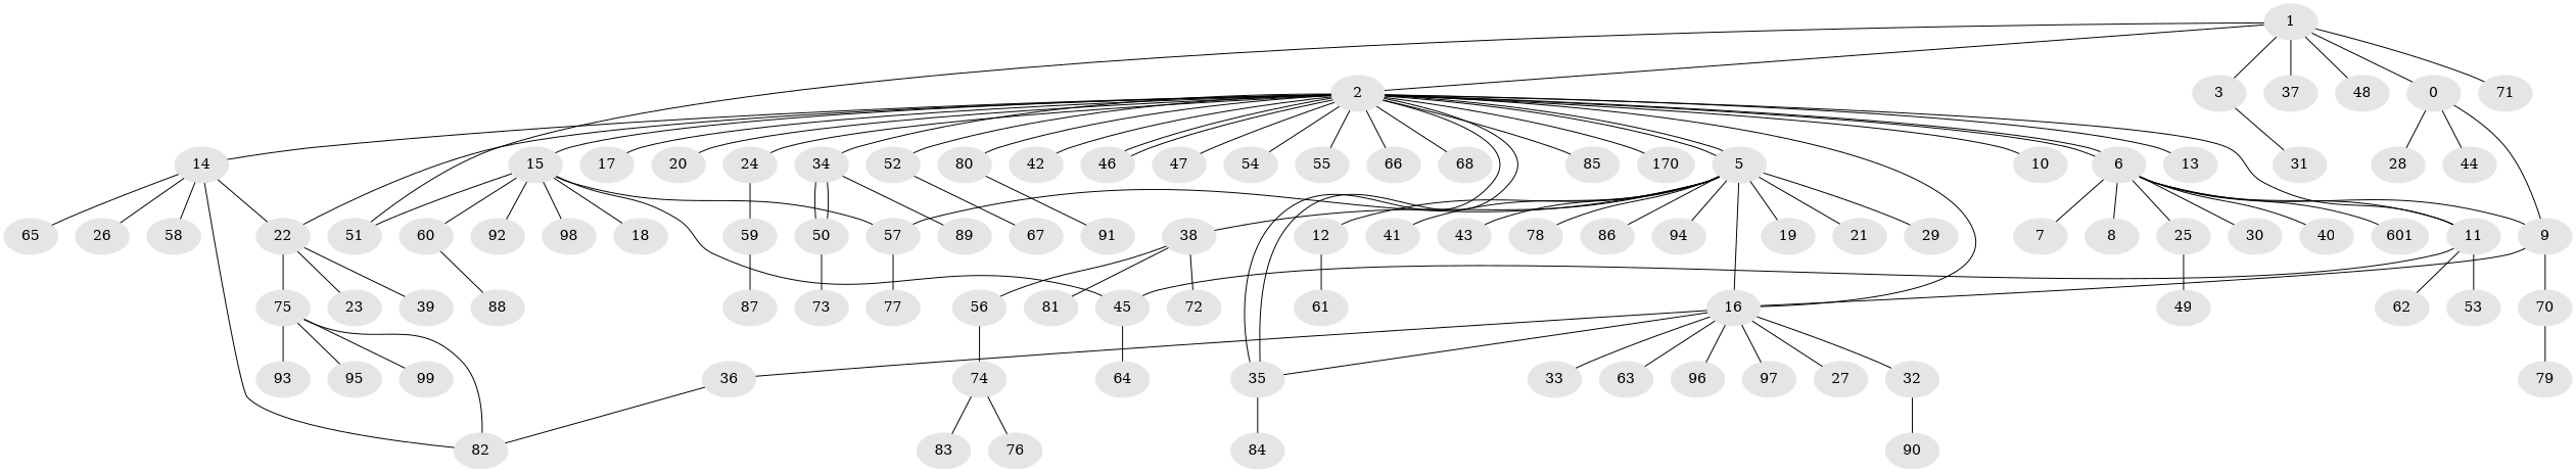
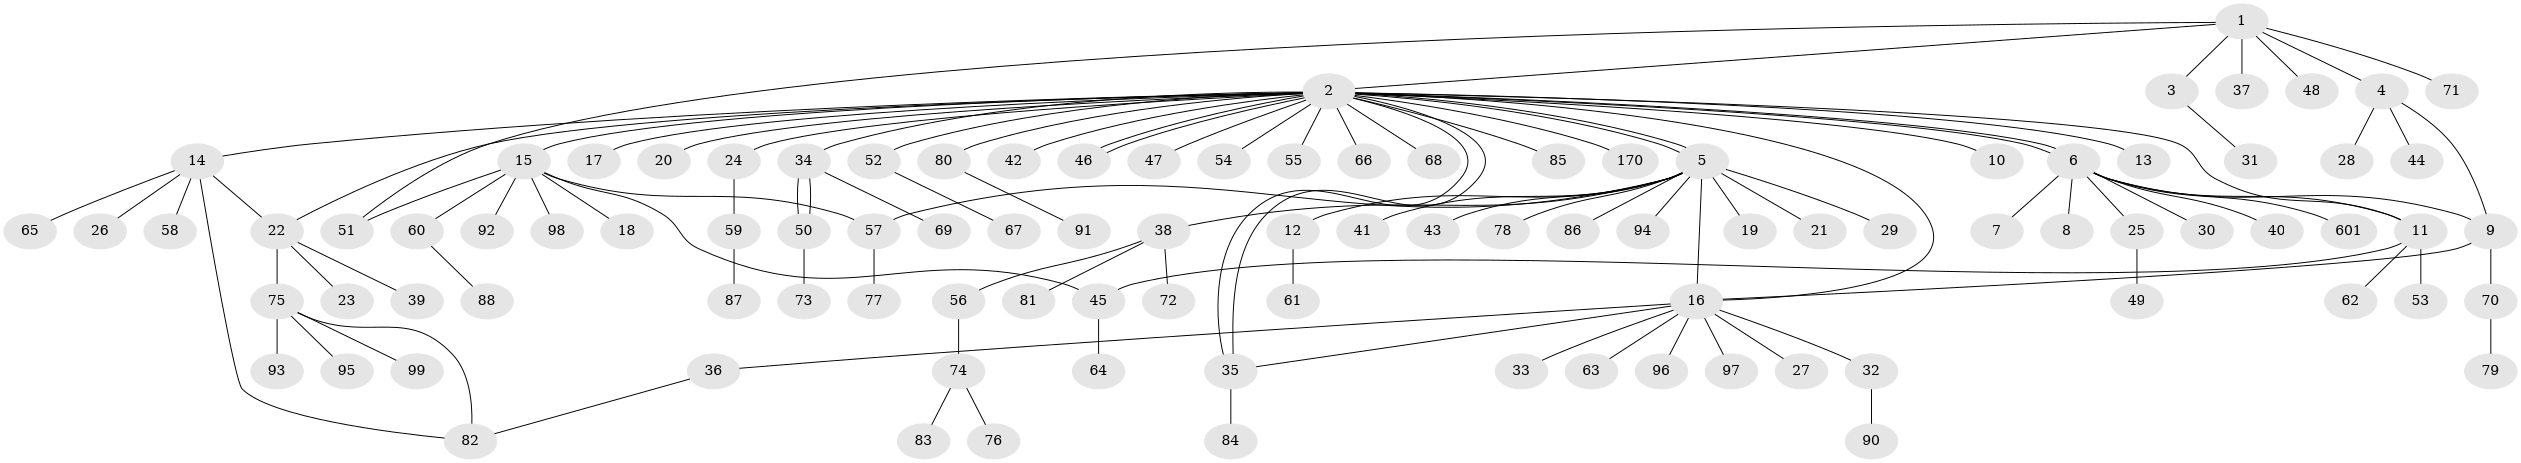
  graph {
    node [color=gray90 style=filled]
    1
    2
    3
-   4 [label=0]
+   4
    37
    48
    51
    71
    5
    6
    10
    11
    13
    14
    15
    16
    17
    20
    22
    24
    34
    35
    42
    46
    47
    52
    54
    55
    66
    68
    80
    85
    n33 [label=170]
    31
    9
    28
    44
    12
    19
    21
    29
    38
    41
    43
    57
    78
    86
    94
    7
    8
    25
    30
    40
    n54 [label=601]
    45
    53
    62
    26
    58
    65
    82
    18
    60
    92
    98
    27
    32
    33
    36
    63
    96
    97
    23
    39
    75
    59
    50
-   89
+   89 [label=69]
    84
    67
    91
    70
    61
    56
    72
    81
    77
    49
    79
    64
    88
    90
    93
    95
    99
    87
    73
    74
    76
    83
    1 -- 2
    1 -- 3
    1 -- 4
    1 -- 37
    1 -- 48
    1 -- 51
    1 -- 71
    2 -- 5
    2 -- 5
    2 -- 6
    2 -- 6
    2 -- 10
    2 -- 11
    2 -- 13
    2 -- 14
    2 -- 15
    2 -- 16
    2 -- 17
    2 -- 20
    2 -- 22
    2 -- 24
    2 -- 34
    2 -- 35
    2 -- 35
    2 -- 42
    2 -- 46
    2 -- 46
    2 -- 47
    2 -- 52
    2 -- 54
    2 -- 55
    2 -- 66
    2 -- 68
    2 -- 80
    2 -- 85
    2 -- n33
    3 -- 31
    4 -- 9
    4 -- 28
    4 -- 44
    5 -- 16
    5 -- 12
    5 -- 19
    5 -- 21
    5 -- 29
    5 -- 38
    5 -- 41
    5 -- 43
    5 -- 57
    5 -- 78
    5 -- 86
    5 -- 94
    6 -- 11
    6 -- 9
    6 -- 7
    6 -- 8
    6 -- 25
    6 -- 30
    6 -- 40
    6 -- n54
    11 -- 45
    11 -- 53
    11 -- 62
    14 -- 22
    14 -- 26
    14 -- 58
    14 -- 65
    14 -- 82
    15 -- 51
    15 -- 57
    15 -- 45
    15 -- 18
    15 -- 60
    15 -- 92
    15 -- 98
    16 -- 35
    16 -- 27
    16 -- 32
    16 -- 33
    16 -- 36
    16 -- 63
    16 -- 96
    16 -- 97
    22 -- 23
    22 -- 39
    22 -- 75
    24 -- 59
    34 -- 50
    34 -- 50
    34 -- 89
    35 -- 84
    52 -- 67
    80 -- 91
    9 -- 16
    9 -- 70
    12 -- 61
    38 -- 56
    38 -- 72
    38 -- 81
    57 -- 77
    25 -- 49
    45 -- 64
    60 -- 88
    32 -- 90
    36 -- 82
    75 -- 82
    75 -- 93
    75 -- 95
    75 -- 99
    59 -- 87
    50 -- 73
    70 -- 79
    56 -- 74
    74 -- 76
    74 -- 83
  }
